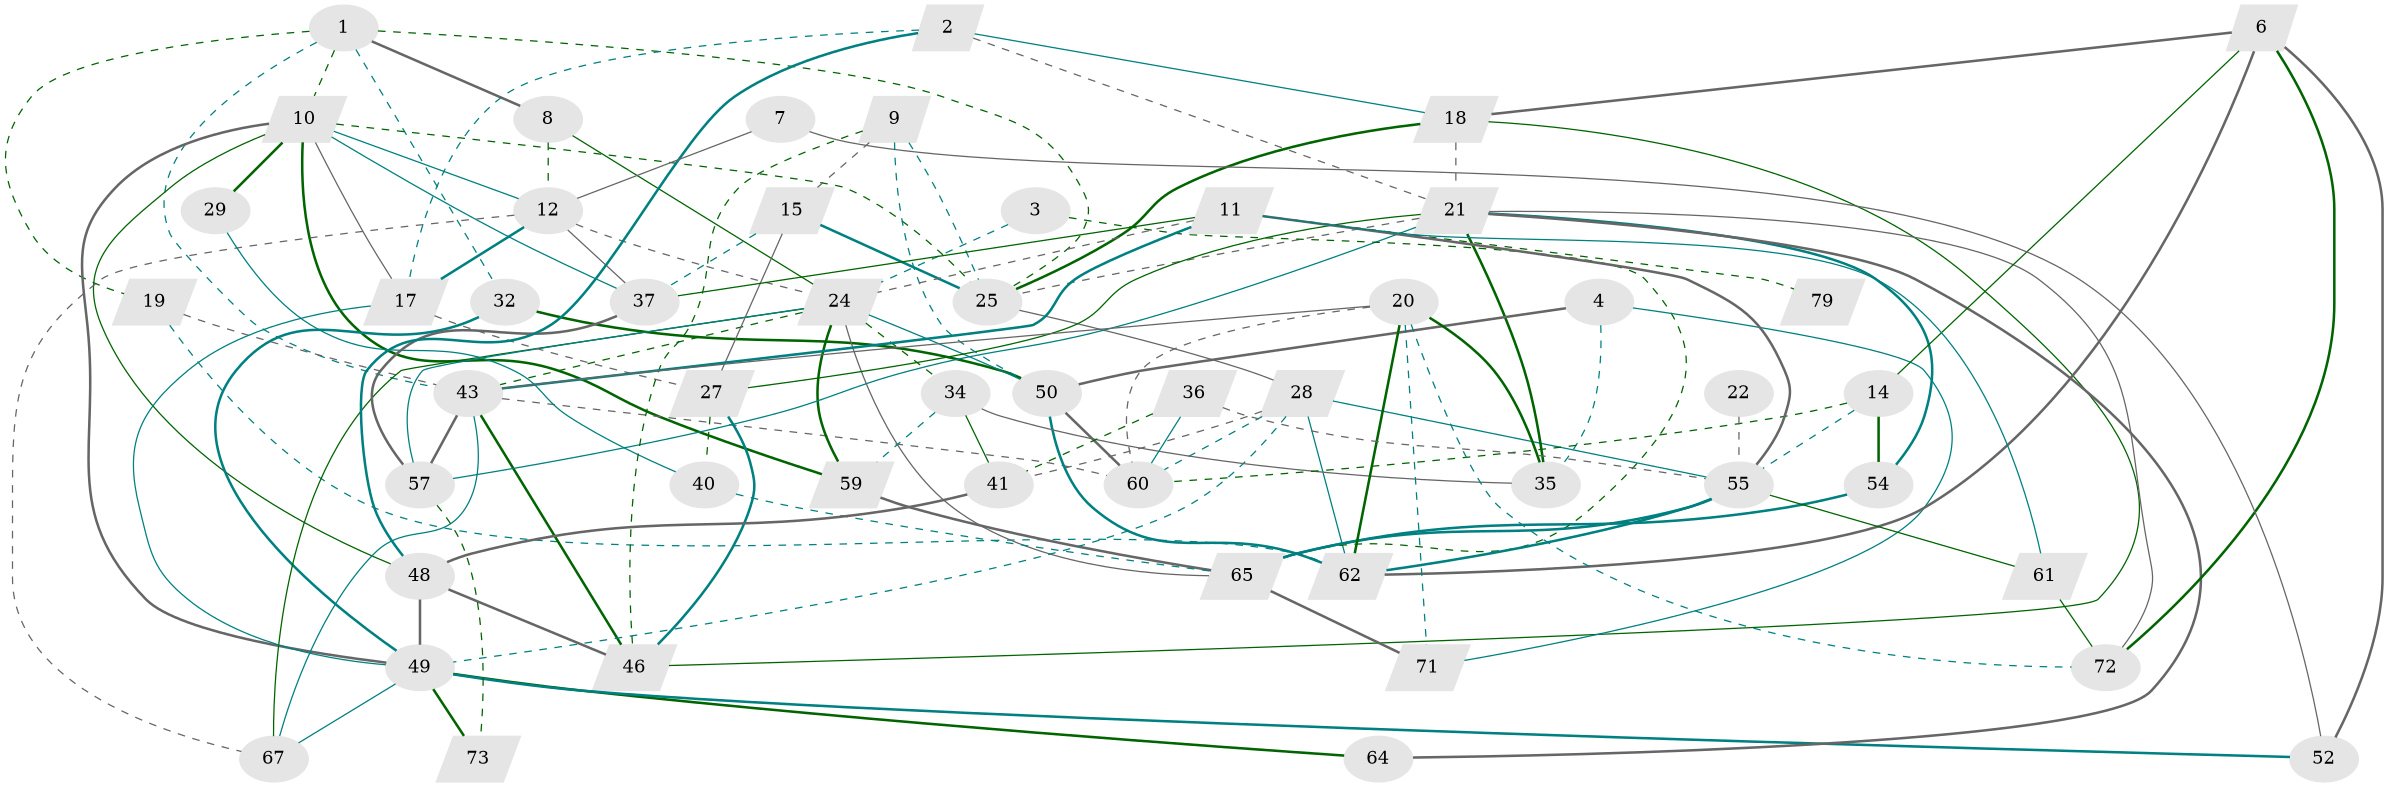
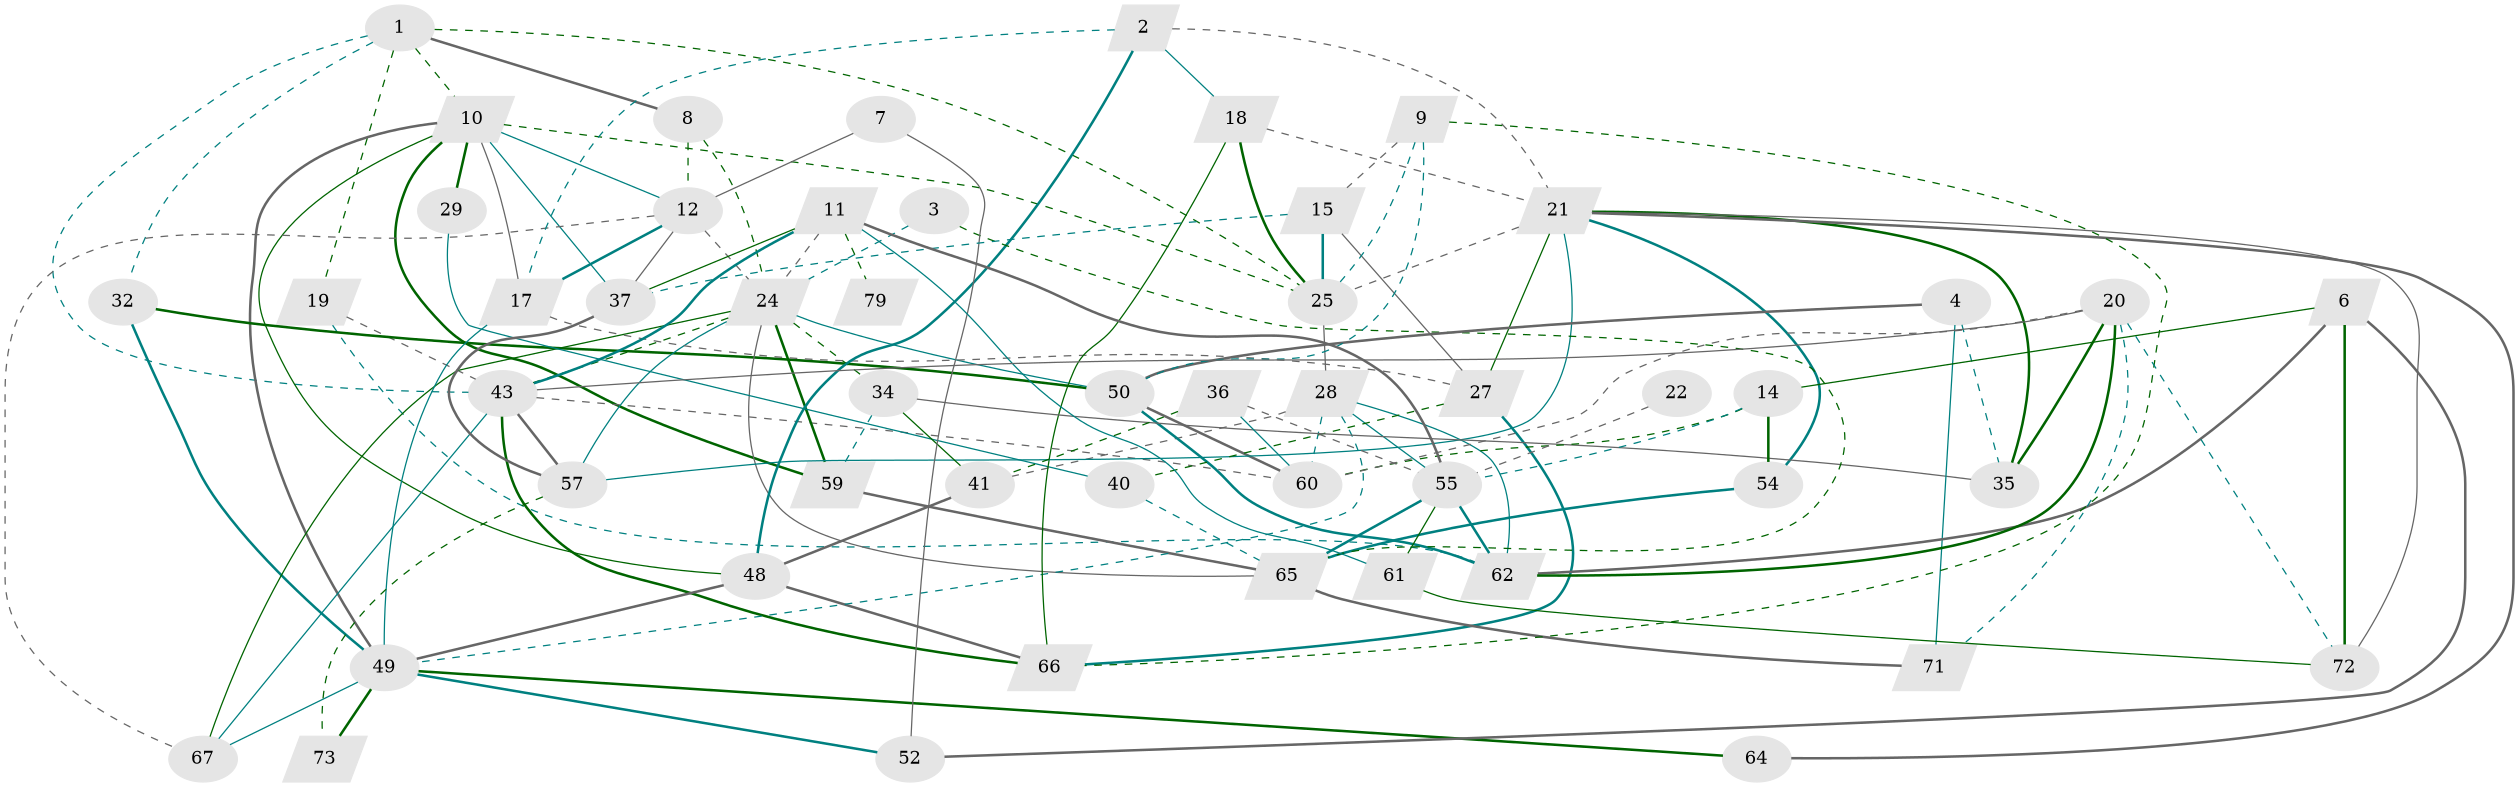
  graph {
    node [color=gray90 shape=ellipse style=filled]
    edge [color=teal style=dashed]
    1 [super="+23"]
    8
    10 [shape=parallelogram super="+58"]
    19 [shape=parallelogram]
    25 [super="+31"]
    32
    43 [super="+46"]
    24 [shape=parallelogram super="+80"]
    12 [super="+13"]
    17 [shape=parallelogram super="+78"]
    48
    29
    37 [super="+38"]
    49 [super="+53"]
    59 [shape=parallelogram]
    62 [shape=parallelogram super="+69"]
    28 [shape=parallelogram]
    50 [super="+76"]
-   66 [shape=parallelogram super="+70" label=46]
+   66 [shape=parallelogram super="+70"]
    67
    60 [super="+75"]
    57 [super="+68"]
    2 [shape=parallelogram super="+33"]
    18 [shape=parallelogram super="+51"]
    21 [shape=parallelogram super="+63"]
    27 [shape=parallelogram super="+77"]
    35 [super="+45"]
    72
    54
    64
    65 [shape=parallelogram super="+81"]
    34 [super="+47"]
    3
    71 [shape=parallelogram]
    4 [super="+16"]
    79 [shape=parallelogram]
    6 [shape=parallelogram super="+39"]
    14
    52
    55 [super="+56"]
    7
    15 [shape=parallelogram super="+74"]
    9 [shape=parallelogram]
    40
    73 [shape=parallelogram]
    11 [shape=parallelogram super="+30"]
    61 [shape=parallelogram]
    20 [super="+26"]
    22
    41 [super="+44"]
    36 [shape=parallelogram super="+42"]
    1 -- 8 [color=gray40 style=bold]
    1 -- 10 [color=darkgreen]
    1 -- 19 [color=darkgreen]
    1 -- 25 [color=darkgreen]
    1 -- 32
    1 -- 43
-   8 -- 24 [color=darkgreen style=solid]
+   8 -- 24 [color=darkgreen]
    8 -- 12 [color=darkgreen]
    10 -- 25 [color=darkgreen]
    10 -- 12 [style=solid]
    10 -- 17 [color=gray40 style=solid weight=2]
    10 -- 48 [color=darkgreen style=solid]
    10 -- 29 [color=darkgreen style=bold]
    10 -- 37 [style=solid]
    10 -- 49 [color=gray40 style=bold]
    10 -- 59 [color=darkgreen style=bold]
    19 -- 43 [color=gray40]
    19 -- 62
    25 -- 28 [color=gray40 style=solid]
    32 -- 49 [style=bold]
    32 -- 50 [color=darkgreen style=bold]
    43 -- 66 [color=darkgreen style=bold]
    43 -- 67 [style=solid]
    43 -- 60 [color=gray40]
    43 -- 57 [color=gray40 style=bold]
    24 -- 43 [color=darkgreen]
    24 -- 59 [color=darkgreen style=bold]
    24 -- 50 [style=solid]
    24 -- 67 [color=darkgreen style=solid]
    24 -- 57 [style=solid]
    24 -- 65 [color=gray40 style=solid]
    24 -- 34 [color=darkgreen]
    12 -- 24 [color=gray40]
    12 -- 17 [style=bold]
    12 -- 37 [color=gray40 style=solid]
    12 -- 67 [color=gray40]
    17 -- 49 [style=solid]
    17 -- 27 [color=gray40]
    48 -- 49 [color=gray40 style=bold]
    48 -- 66 [color=gray40 style=bold]
    29 -- 40 [style=solid]
    37 -- 57 [color=gray40 style=bold]
    49 -- 67 [style=solid]
    49 -- 64 [color=darkgreen style=bold]
    49 -- 52 [style=bold]
    49 -- 73 [color=darkgreen style=bold]
    59 -- 65 [color=gray40 style=bold]
    28 -- 49
    28 -- 62 [style=solid]
    28 -- 60
    28 -- 55 [style=solid]
    28 -- 41 [color=gray40]
    50 -- 62 [style=bold]
    50 -- 60 [color=gray40 style=bold]
    57 -- 73 [color=darkgreen]
    2 -- 17
    2 -- 48 [style=bold]
    2 -- 18 [style=solid]
    2 -- 21 [color=gray40]
    18 -- 25 [color=darkgreen style=bold]
    18 -- 66 [color=darkgreen style=solid]
    18 -- 21 [color=gray40]
    21 -- 25 [color=gray40]
    21 -- 57 [style=solid]
    21 -- 27 [color=darkgreen style=solid]
    21 -- 35 [color=darkgreen style=bold]
    21 -- 72 [color=gray40 style=solid]
    21 -- 54 [style=bold]
    21 -- 64 [color=gray40 style=bold]
    27 -- 66 [style=bold]
    27 -- 40 [color=darkgreen]
    54 -- 65 [style=bold]
    65 -- 71 [color=gray40 style=bold]
    34 -- 59
    34 -- 35 [color=gray40 style=solid weight=2]
    34 -- 41 [color=darkgreen style=solid]
    3 -- 24
    3 -- 65 [color=darkgreen]
    4 -- 50 [color=gray40 style=bold]
    4 -- 35
    4 -- 71 [style=solid]
    6 -- 62 [color=gray40 style=bold]
-   6 -- 18 [color=gray40 style=bold]
    6 -- 72 [color=darkgreen style=bold]
    6 -- 14 [color=darkgreen style=solid]
    6 -- 52 [color=gray40 style=bold]
    14 -- 60 [color=darkgreen]
    14 -- 54 [color=darkgreen style=bold]
    14 -- 55
    55 -- 62 [style=bold]
    55 -- 65 [style=bold]
    55 -- 61 [color=darkgreen style=solid]
    7 -- 12 [color=gray40 style=solid]
    7 -- 52 [color=gray40 style=solid]
    15 -- 25 [style=bold weight=2]
    15 -- 37
    15 -- 27 [color=gray40 style=solid]
    9 -- 25
    9 -- 50
    9 -- 66 [color=darkgreen]
    9 -- 15 [color=gray40]
    40 -- 65
    11 -- 43 [style=bold weight=2]
    11 -- 24 [color=gray40]
    11 -- 37 [color=darkgreen style=solid]
    11 -- 79 [color=darkgreen]
    11 -- 55 [color=gray40 style=bold]
    11 -- 61 [style=solid]
    61 -- 72 [color=darkgreen style=solid]
    20 -- 43 [color=gray40 style=solid]
    20 -- 62 [color=darkgreen style=bold]
    20 -- 60 [color=gray40]
    20 -- 35 [color=darkgreen style=bold]
    20 -- 72
    20 -- 71
    22 -- 55 [color=gray40 weight=2]
    41 -- 48 [color=gray40 style=bold]
    36 -- 60 [style=solid]
    36 -- 55 [color=gray40 weight=2]
    36 -- 41 [color=darkgreen]
  }
